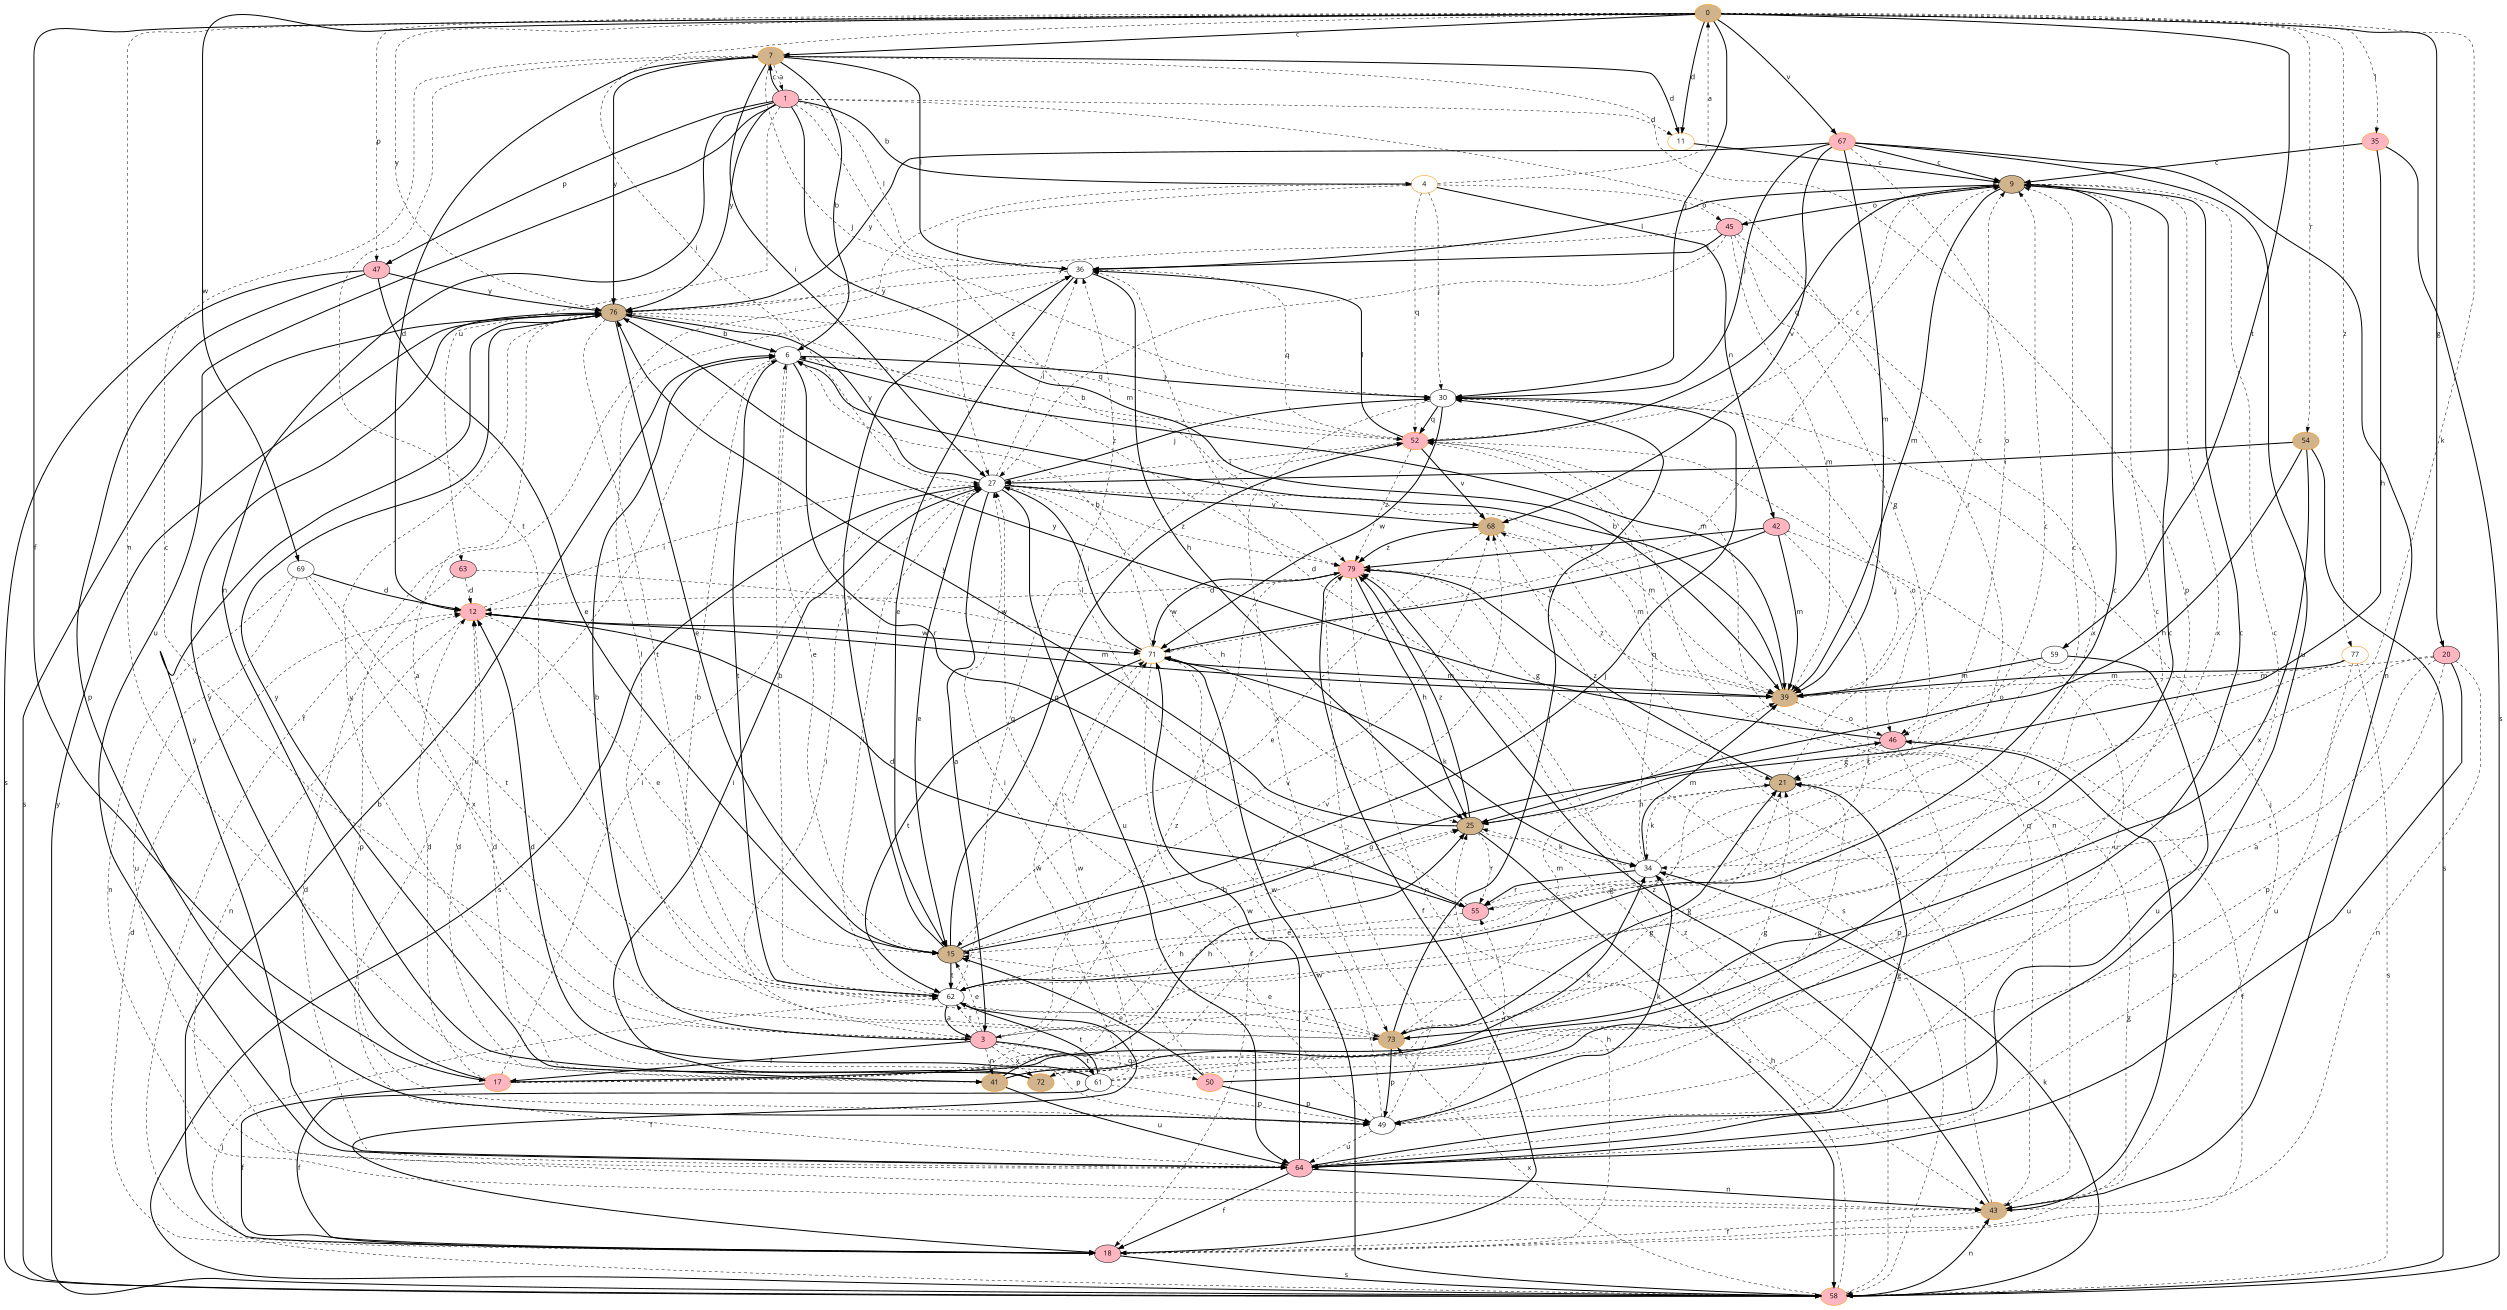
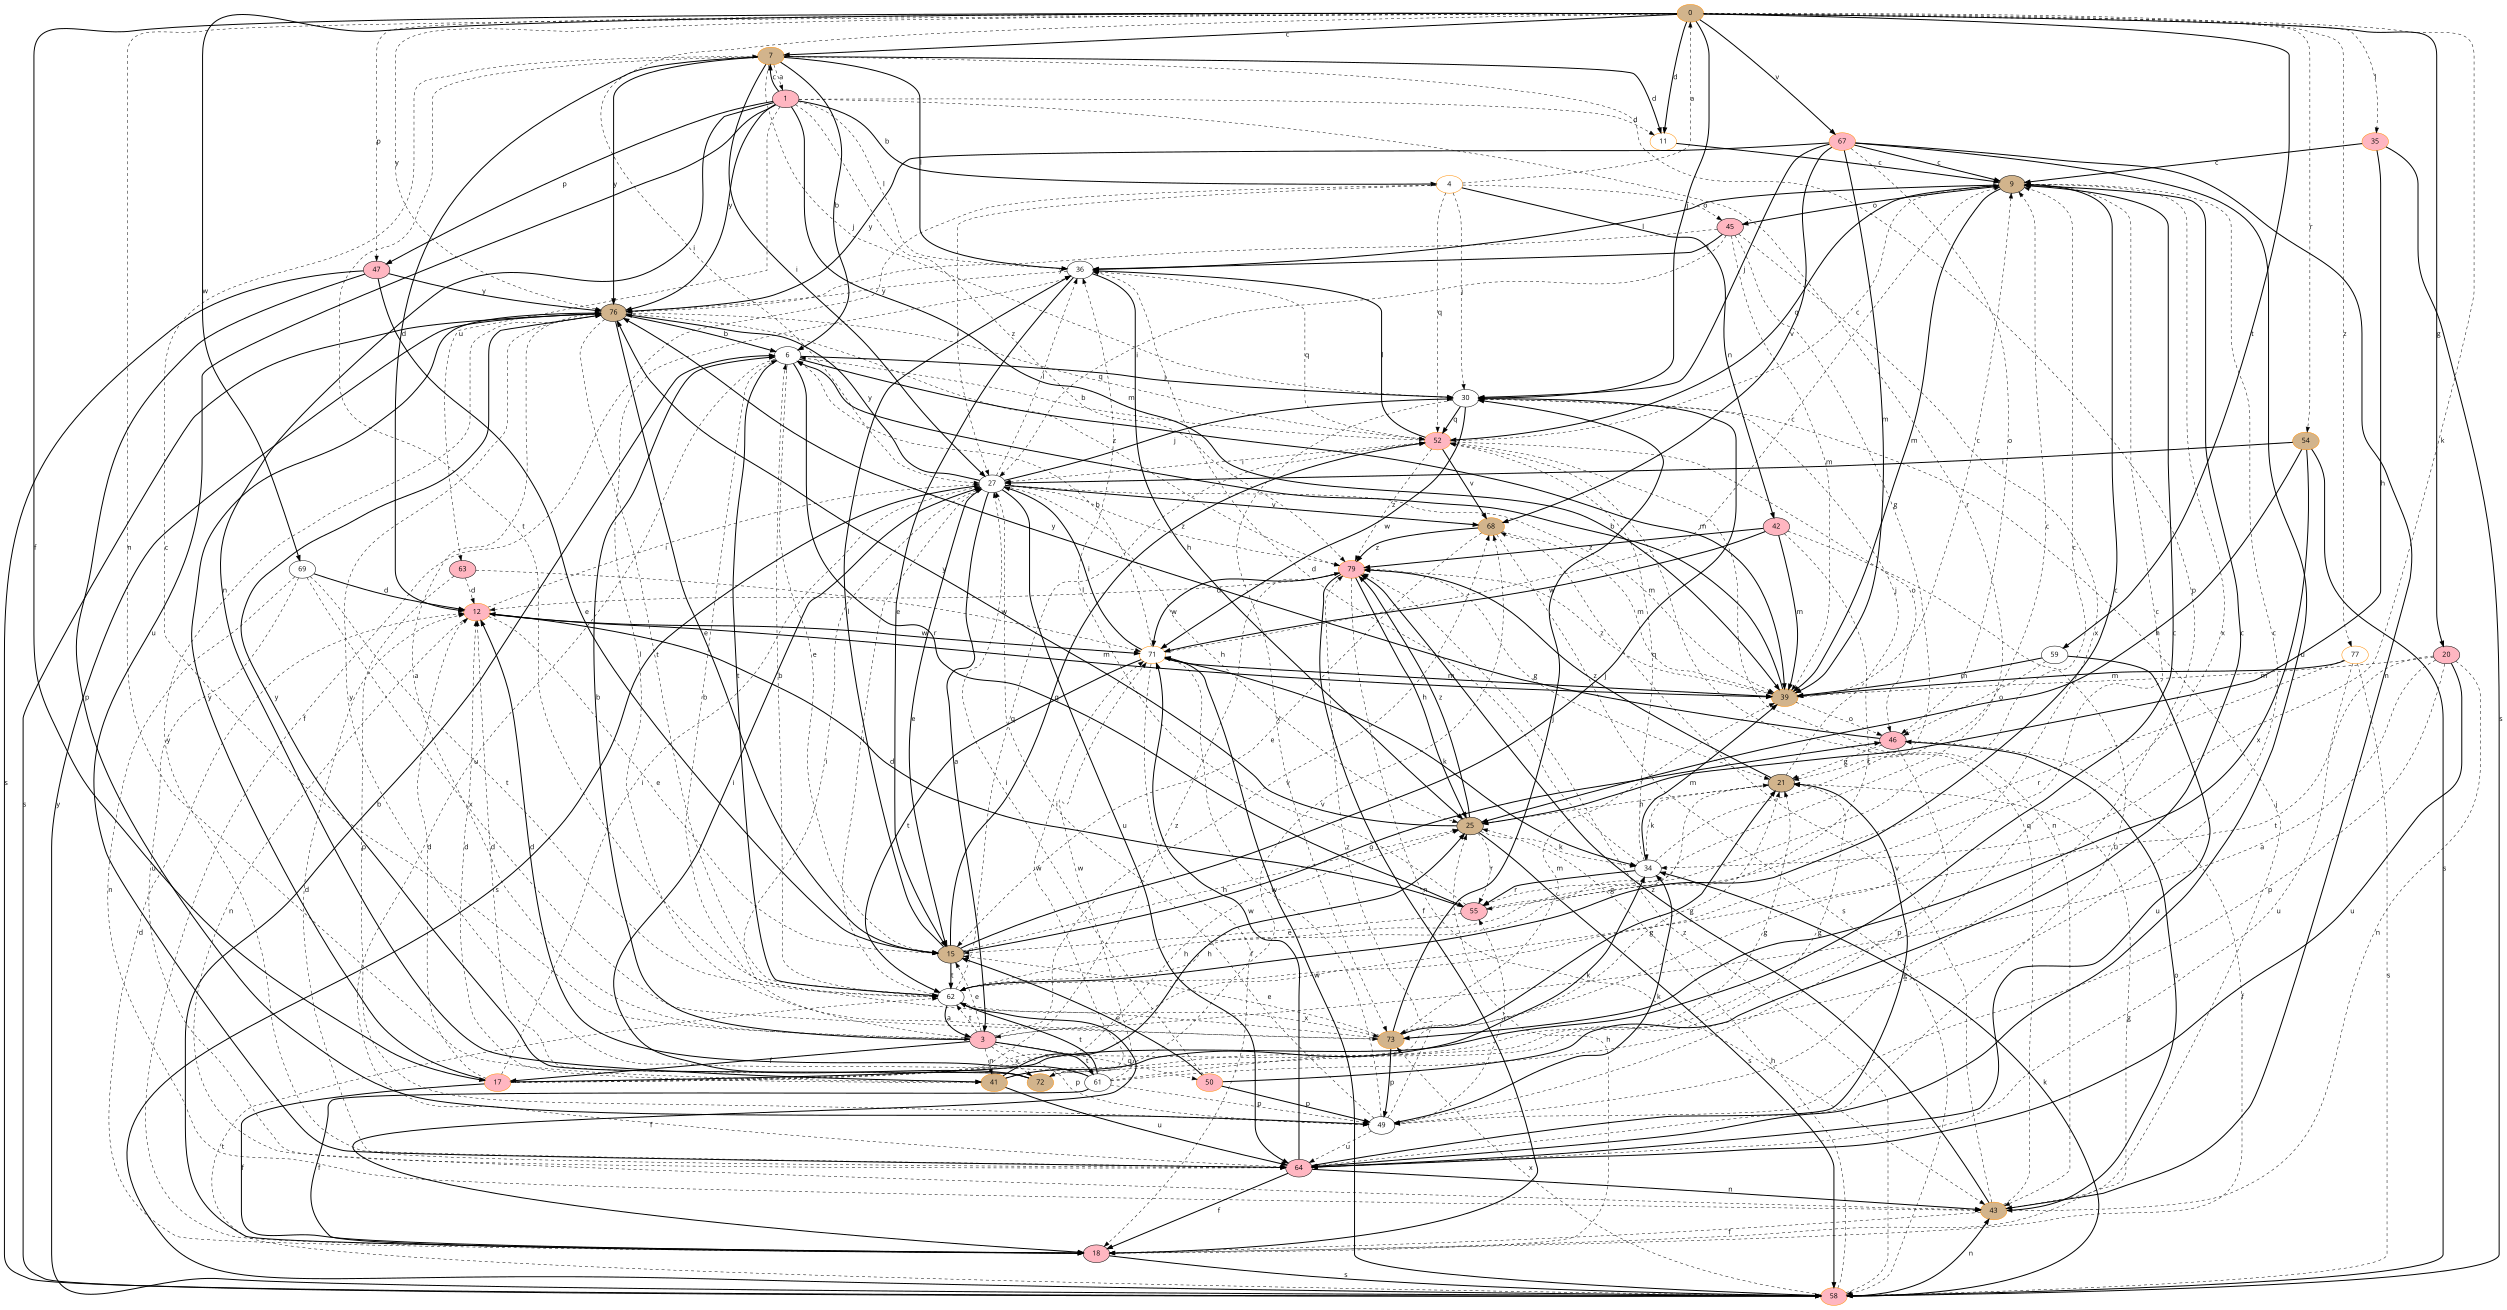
  strict digraph {
    fontname="Open Sans"
    node [color=black fillcolor=lightpink fontname="Open Sans" style=filled]
    edge [fontname="Open Sans" style=dashed]
    0 [color=darkorange fillcolor=tan]
    7 [color=darkorange fillcolor=tan]
    11 [color=darkorange fillcolor=white]
    17 [color=darkorange]
    20
    27 [fillcolor=white]
    30 [fillcolor=white]
    34 [fillcolor=white]
    35 [color=darkorange]
    41 [color=darkorange fillcolor=tan]
    47
    54 [color=darkorange fillcolor=tan]
    59 [fillcolor=white]
    67 [color=darkorange]
    69 [fillcolor=white]
    76 [fillcolor=tan]
    77 [color=darkorange fillcolor=white]
    1
    36 [fillcolor=white]
    6 [fillcolor=white]
    49 [fillcolor=white]
    62 [fillcolor=white]
    12 [color=darkorange]
    9 [fillcolor=tan]
    79 [color=darkorange]
    18
    25 [fillcolor=tan]
    21 [fillcolor=tan]
    39 [color=darkorange fillcolor=tan]
    64
    3
    43 [color=darkorange fillcolor=tan]
    58 [color=darkorange]
    15 [fillcolor=tan]
    68 [color=darkorange fillcolor=tan]
    52 [color=darkorange]
    71 [color=darkorange fillcolor=white]
    73 [color=darkorange fillcolor=tan]
    55
    46
    4 [color=darkorange fillcolor=white]
    63
    42
    45
    50 [color=darkorange]
    61 [fillcolor=white]
    72 [color=darkorange fillcolor=tan]
    0 -> 7 [label=c style=bold]
    0 -> 11 [label=d style=bold]
    0 -> 17 [label=f style=bold]
    0 -> 20 [label=g style=bold]
    0 -> 27 [label=i]
    0 -> 30 [label=j style=bold]
    0 -> 34 [label=k]
    0 -> 35 [label=l]
    0 -> 41 [label=n]
    0 -> 47 [label=p]
    0 -> 54 [label=r]
    0 -> 59 [label=t style=bold]
    0 -> 67 [label=v style=bold]
    0 -> 69 [label=w style=bold]
    0 -> 76 [label=y]
    0 -> 77 [label=z]
    7 -> 11 [label=d style=bold]
    7 -> 27 [label=i style=bold]
    7 -> 30 [label=j]
    7 -> 76 [label=y style=bold]
    7 -> 1 [label=a]
    7 -> 36 [label=l style=bold]
    7 -> 6 [label=b style=bold]
    7 -> 49 [label=p]
    7 -> 62 [label=t]
    7 -> 12 [label=d style=bold]
    11 -> 9 [label=c style=bold]
    17 -> 27 [label=i]
    17 -> 76 [label=y style=bold]
    17 -> 12 [label=d]
    17 -> 9 [label=c style=bold]
    17 -> 79 [label=z]
    17 -> 18 [label=f style=bold]
    17 -> 25 [label=h]
    17 -> 21 [label=g]
    20 -> 49 [label=p]
    20 -> 62 [label=t]
    20 -> 39 [label=m]
    20 -> 64 [label=u style=bold]
    20 -> 3 [label=a]
    20 -> 43 [label=n]
    27 -> 30 [label=j style=bold]
    27 -> 76 [label=y style=bold]
    27 -> 36 [label=l]
    27 -> 79 [label=z]
    27 -> 25 [label=h]
    27 -> 39 [label=m]
    27 -> 64 [label=u style=bold]
    27 -> 3 [label=a style=bold]
    27 -> 58 [label=s style=bold]
    27 -> 15 [label=e style=bold]
    27 -> 68 [label=v style=bold]
    30 -> 52 [label=q style=bold]
    30 -> 71 [label=w style=bold]
    30 -> 73 [label=x]
    34 -> 36 [label=d]
    34 -> 9 [label=c]
    34 -> 39 [label=m style=bold]
    34 -> 52 [label=q]
    34 -> 55 [label=r style=bold]
    35 -> 9 [label=c style=bold]
    35 -> 25 [label=h style=bold]
    35 -> 58 [label=s style=bold]
    41 -> 34 [label=k style=bold]
    41 -> 12 [label=d]
    41 -> 25 [label=h style=bold]
    41 -> 21 [label=g]
    41 -> 64 [label=u style=bold]
    47 -> 76 [label=y style=bold]
    47 -> 49 [label=p style=bold]
    47 -> 58 [label=s style=bold]
    47 -> 15 [label=e style=bold]
    54 -> 27 [label=i style=bold]
    54 -> 25 [label=h style=bold]
    54 -> 58 [label=s style=bold]
    54 -> 73 [label=x style=bold]
    59 -> 39 [label=m style=bold]
    59 -> 64 [label=u style=bold]
    59 -> 46 [label=o]
    67 -> 30 [label=j style=bold]
    67 -> 76 [label=y style=bold]
    67 -> 9 [label=c style=bold]
    67 -> 39 [label=m style=bold]
    67 -> 64 [label=u style=bold]
    67 -> 43 [label=n style=bold]
    67 -> 68 [label=v style=bold]
    67 -> 46 [label=o]
    69 -> 62 [label=t]
    69 -> 12 [label=d style=bold]
    69 -> 64 [label=u]
    69 -> 43 [label=n]
    69 -> 73 [label=x]
    76 -> 6 [label=b style=bold]
    76 -> 62 [label=t]
    76 -> 79 [label=z]
    76 -> 3 [label=a]
    76 -> 58 [label=s style=bold]
    76 -> 15 [label=e style=bold]
    76 -> 52 [label=q]
    77 -> 39 [label=m style=bold]
    77 -> 64 [label=u]
    77 -> 58 [label=s]
    77 -> 55 [label=r]
    1 -> 7 [label=c style=bold]
    1 -> 11 [label=d]
    1 -> 41 [label=n style=bold]
    1 -> 47 [label=p style=bold]
    1 -> 76 [label=y style=bold]
    1 -> 36 [label=l]
    1 -> 79 [label=z]
    1 -> 39 [label=m style=bold]
    1 -> 64 [label=u style=bold]
    1 -> 55 [label=r]
    1 -> 4 [label=b style=bold]
    1 -> 63 [label=u]
    36 -> 76 [label=y]
    36 -> 25 [label=h style=bold]
    36 -> 15 [label=e style=bold]
    36 -> 52 [label=q]
    6 -> 30 [label=j style=bold]
    6 -> 62 [label=t style=bold]
    6 -> 39 [label=m style=bold]
    6 -> 64 [label=u]
    6 -> 15 [label=e]
    6 -> 55 [label=r style=bold]
    49 -> 27 [label=i]
    49 -> 34 [label=k style=bold]
    49 -> 79 [label=z]
    49 -> 64 [label=u]
    49 -> 71 [label=w]
    49 -> 55 [label=r]
    62 -> 27 [label=i]
    62 -> 6 [label=b]
    62 -> 9 [label=c style=bold]
    62 -> 18 [label=f style=bold]
    62 -> 21 [label=g]
    62 -> 3 [label=a style=bold]
    62 -> 52 [label=q]
    62 -> 73 [label=x]
    12 -> 27 [label=i]
    12 -> 39 [label=m style=bold]
    12 -> 43 [label=n]
    12 -> 15 [label=e]
    12 -> 71 [label=w style=bold]
    9 -> 36 [label=l style=bold]
    9 -> 39 [label=m style=bold]
    9 -> 52 [label=q style=bold]
    9 -> 45 [label=o style=bold]
    9 -> 72 [label=x]
    79 -> 12 [label=d]
    79 -> 18 [label=f style=bold]
    79 -> 25 [label=h style=bold]
    79 -> 21 [label=g]
    79 -> 43 [label=n]
    79 -> 71 [label=w style=bold]
    18 -> 6 [label=b style=bold]
    18 -> 12 [label=d]
    18 -> 25 [label=h]
    18 -> 21 [label=g]
    18 -> 58 [label=s style=bold]
    25 -> 34 [label=k]
    25 -> 76 [label=y style=bold]
    25 -> 79 [label=z style=bold]
    25 -> 58 [label=s style=bold]
    25 -> 55 [label=r]
    21 -> 30 [label=j]
    21 -> 34 [label=k]
    21 -> 79 [label=z style=bold]
    21 -> 25 [label=h]
    39 -> 6 [label=b style=bold]
    39 -> 9 [label=c]
    39 -> 79 [label=z]
    39 -> 46 [label=o]
-   64 -> 76 [label=y style=bold]
+   64 -> 76 [label=y]
    64 -> 12 [label=d]
    64 -> 18 [label=f style=bold]
    64 -> 21 [label=g style=bold]
    64 -> 43 [label=n style=bold]
    64 -> 71 [label=w style=bold]
    3 -> 7 [label=c]
    3 -> 17 [label=f style=bold]
    3 -> 27 [label=i]
    3 -> 41 [label=n]
    3 -> 6 [label=b style=bold]
    3 -> 49 [label=p]
    3 -> 62 [label=t]
    3 -> 9 [label=c]
    3 -> 15 [label=e]
    3 -> 68 [label=v]
    3 -> 50 [label=q]
    3 -> 61 [label=t style=bold]
    3 -> 72 [label=x]
    43 -> 30 [label=j]
    43 -> 79 [label=z style=bold]
    43 -> 18 [label=f]
    43 -> 68 [label=v]
    43 -> 52 [label=q]
    43 -> 46 [label=o style=bold]
    58 -> 34 [label=k style=bold]
    58 -> 76 [label=y style=bold]
-   58 -> 62 [label=j]
+   58 -> 62 [label=t]
    58 -> 79 [label=z]
    58 -> 25 [label=h]
    58 -> 43 [label=n style=bold]
    58 -> 71 [label=w style=bold]
    58 -> 73 [label=x]
    15 -> 30 [label=j style=bold]
    15 -> 36 [label=l style=bold]
    15 -> 62 [label=t style=bold]
    15 -> 25 [label=h]
    15 -> 52 [label=q style=bold]
    15 -> 46 [label=o style=bold]
    68 -> 79 [label=z style=bold]
    68 -> 39 [label=m]
    68 -> 58 [label=s]
    68 -> 15 [label=e]
    52 -> 27 [label=i]
    52 -> 36 [label=l style=bold]
    52 -> 6 [label=b]
    52 -> 9 [label=c]
    52 -> 79 [label=z]
    52 -> 43 [label=n]
    52 -> 68 [label=v style=bold]
    52 -> 46 [label=o]
    71 -> 27 [label=i style=bold]
    71 -> 34 [label=k style=bold]
    71 -> 6 [label=b]
    71 -> 62 [label=t style=bold]
    71 -> 9 [label=c]
    71 -> 18 [label=f]
    71 -> 39 [label=m style=bold]
    73 -> 30 [label=j style=bold]
    73 -> 36 [label=l]
    73 -> 6 [label=b]
    73 -> 49 [label=p style=bold]
    73 -> 21 [label=g style=bold]
    73 -> 39 [label=m]
    73 -> 15 [label=e]
    55 -> 36 [label=l]
    55 -> 12 [label=d style=bold]
    55 -> 9 [label=c]
    55 -> 15 [label=e]
    46 -> 76 [label=y style=bold]
    46 -> 49 [label=p]
    46 -> 18 [label=f]
    46 -> 21 [label=g]
    4 -> 0 [label=a]
    4 -> 27 [label=i]
    4 -> 30 [label=j]
    4 -> 18 [label=f]
    4 -> 52 [label=q]
    4 -> 42 [label=n style=bold]
    4 -> 45 [label=o]
    63 -> 49 [label=p]
    63 -> 12 [label=d]
    63 -> 71 [label=w]
    42 -> 62 [label=t]
    42 -> 79 [label=z style=bold]
    42 -> 39 [label=m style=bold]
    42 -> 64 [label=u]
    42 -> 71 [label=w style=bold]
    45 -> 27 [label=i]
    45 -> 76 [label=y]
    45 -> 36 [label=l style=bold]
    45 -> 21 [label=g]
    45 -> 39 [label=m]
    45 -> 73 [label=x]
    50 -> 27 [label=i]
    50 -> 49 [label=p style=bold]
    50 -> 9 [label=c style=bold]
    50 -> 15 [label=e style=bold]
    61 -> 76 [label=y]
    61 -> 49 [label=p]
    61 -> 62 [label=t style=bold]
    61 -> 12 [label=d style=bold]
    61 -> 9 [label=c]
    61 -> 18 [label=f style=bold]
    61 -> 21 [label=g]
    61 -> 71 [label=w]
    72 -> 27 [label=i style=bold]
    72 -> 76 [label=y style=bold]
    72 -> 12 [label=d]
    72 -> 68 [label=v]
    72 -> 71 [label=w]
  }
